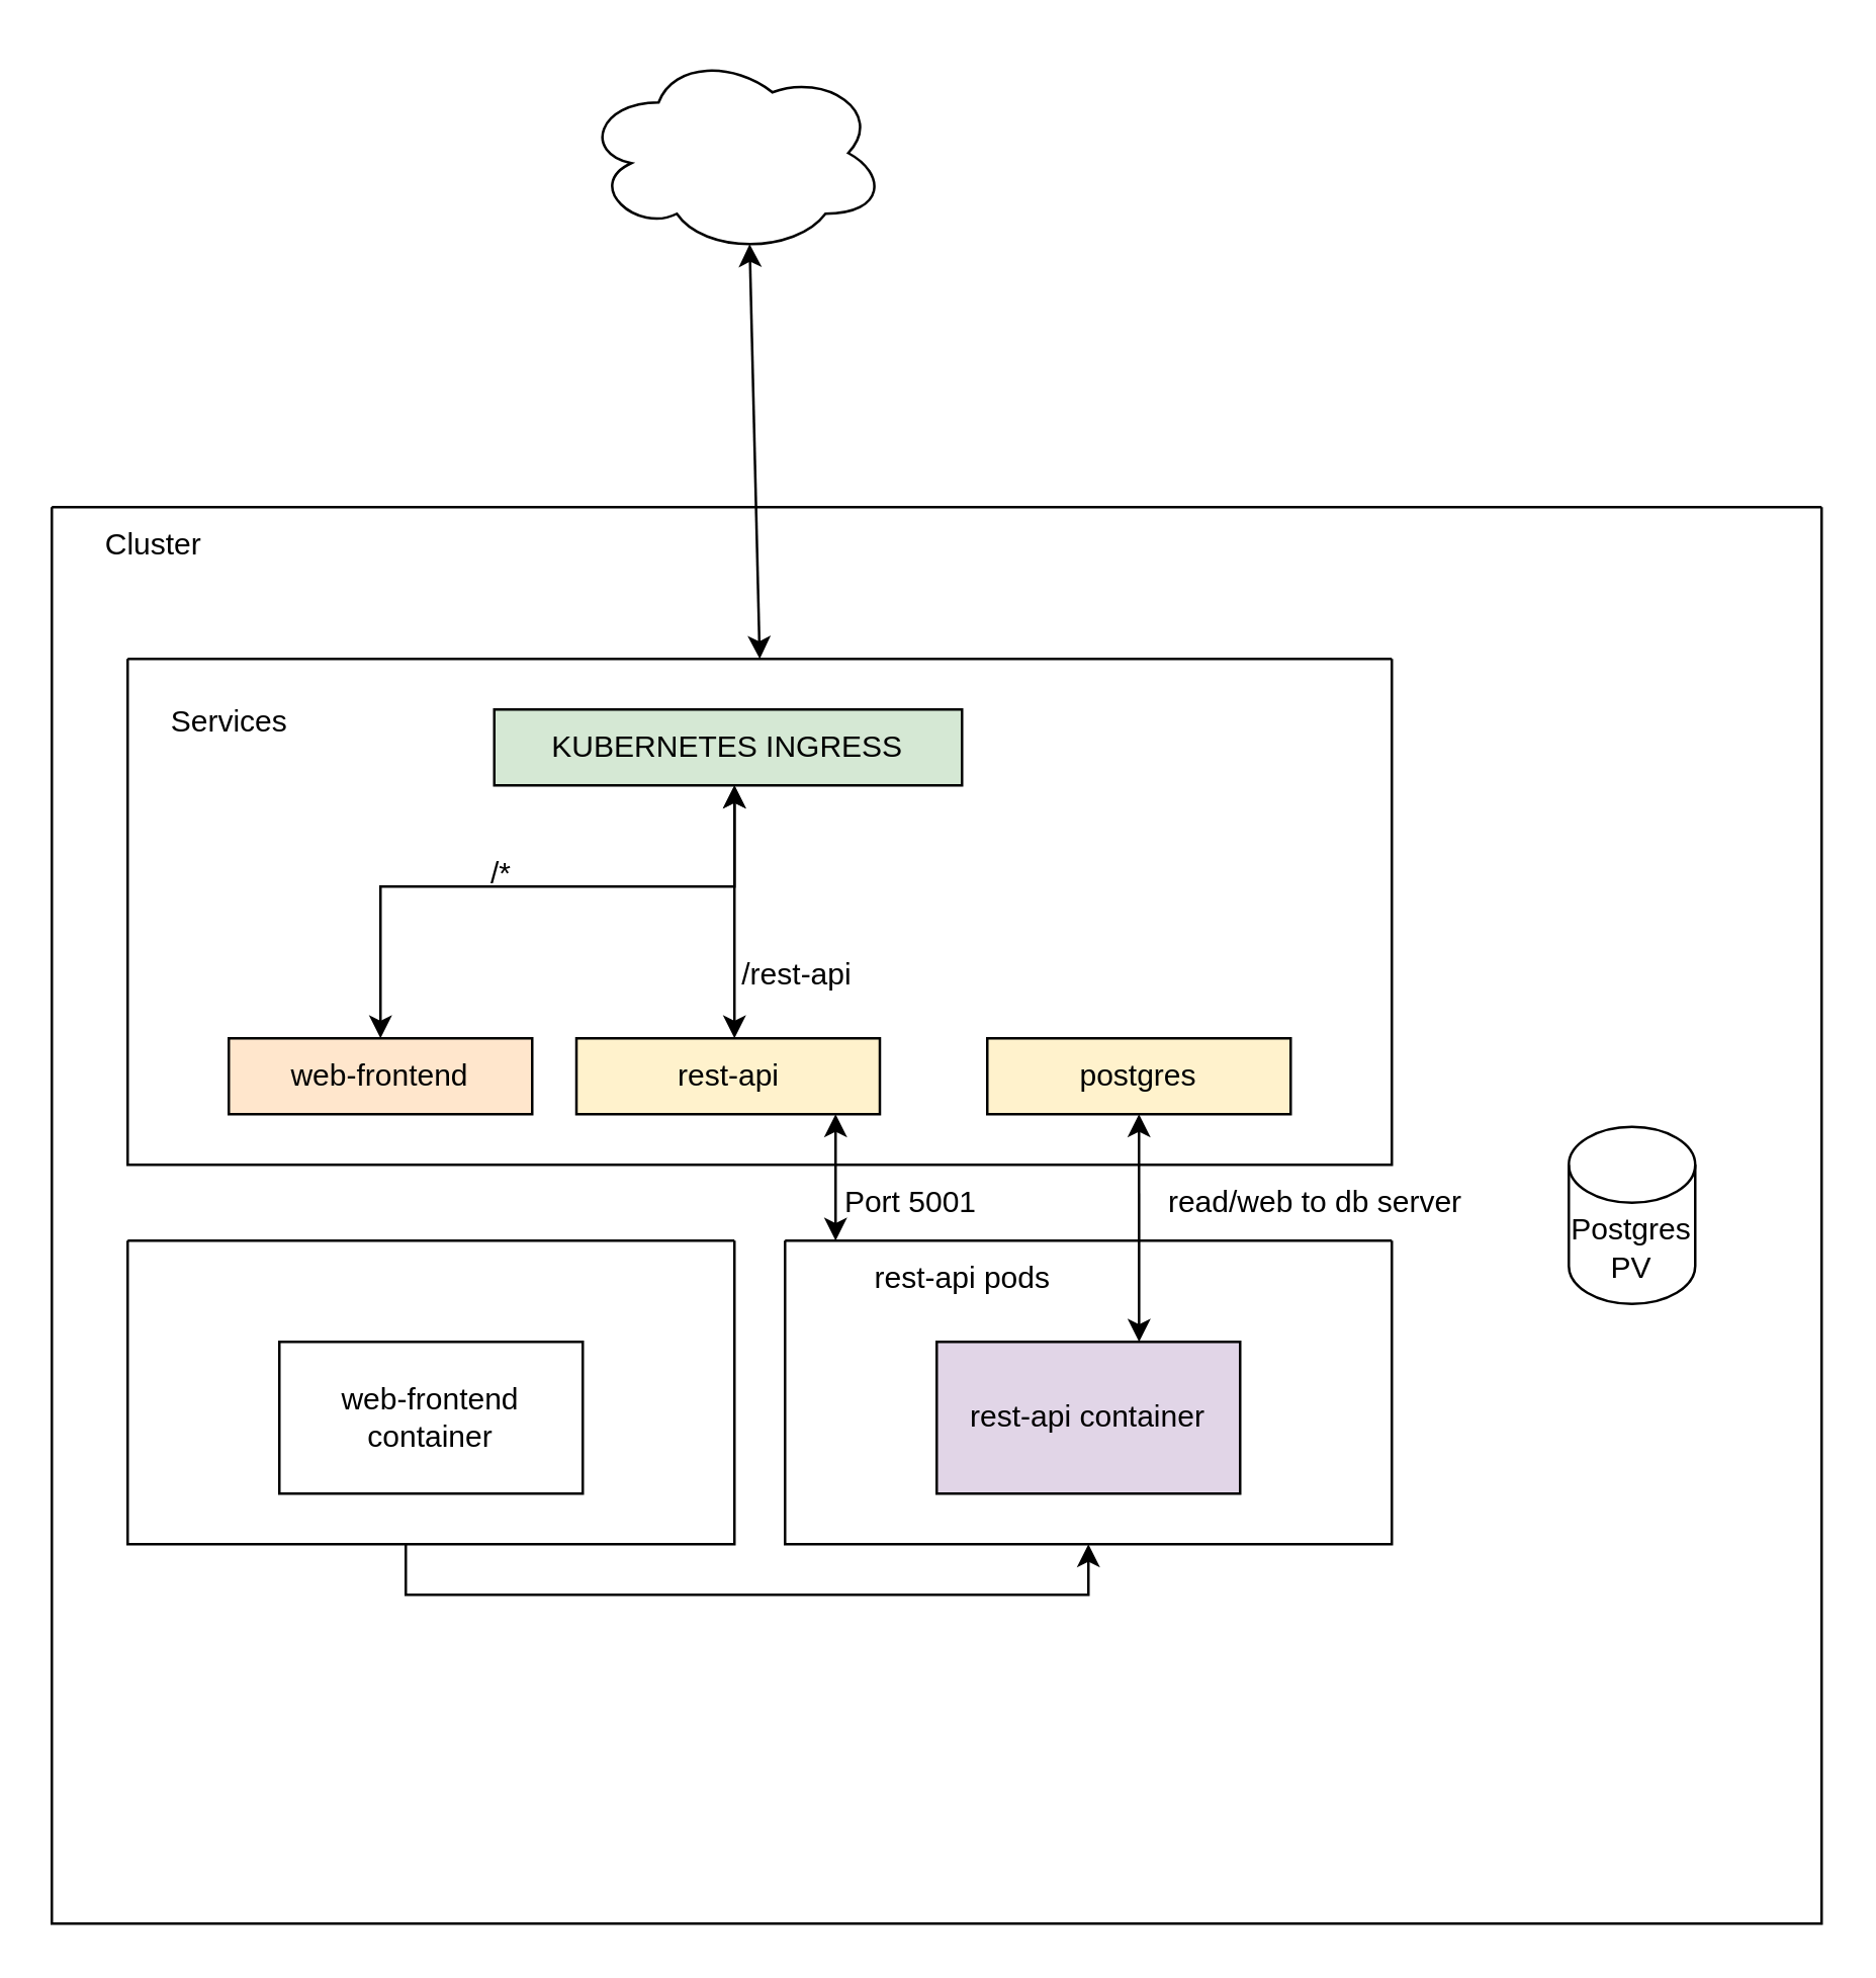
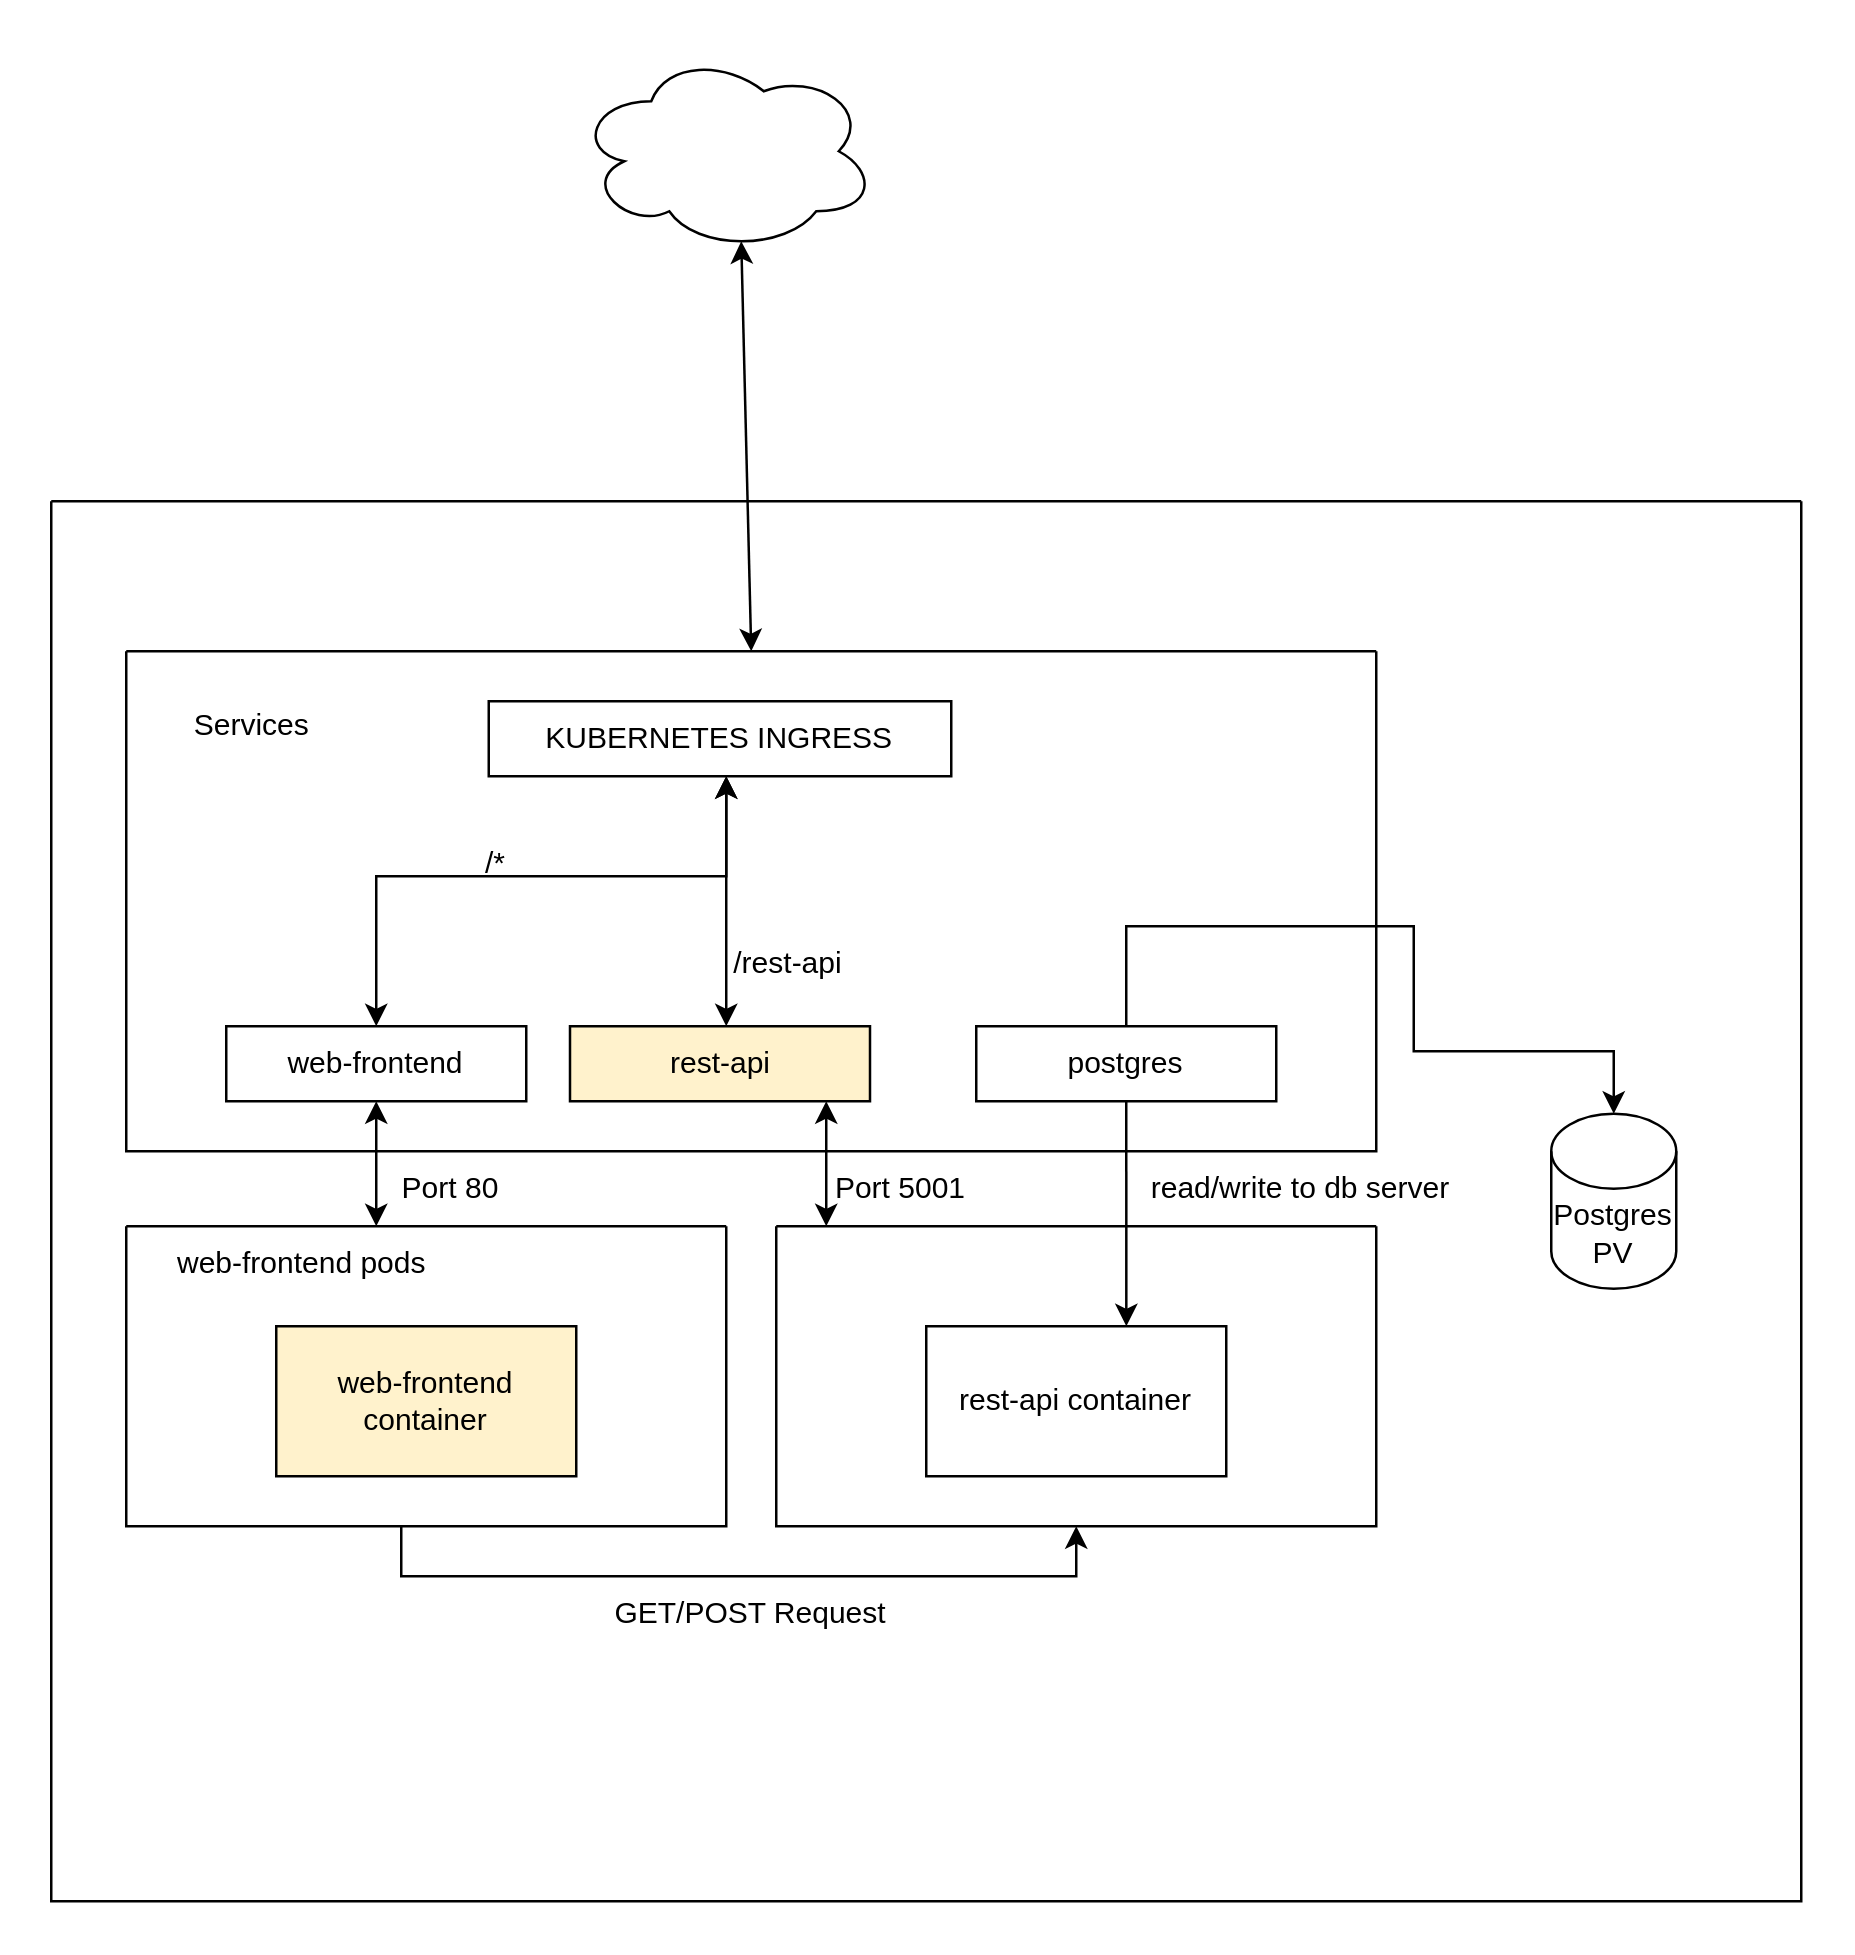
  <mxCell id="0" />
  <mxCell id="1" parent="0" />
  <mxCell id="2" value="" style="swimlane;startSize=0;" vertex="1" parent="1"><mxGeometry x="20" y="200" width="700" height="560" as="geometry" /></mxCell>
- <mxCell id="3" value="Cluster" style="text;html=1;align=center;verticalAlign=middle;resizable=0;points=[];autosize=1;strokeColor=none;fillColor=none;" vertex="1" parent="2"><mxGeometry x="10" width="60" height="30" as="geometry" /></mxCell>
  <mxCell id="4" value="" style="swimlane;startSize=0;" vertex="1" parent="2"><mxGeometry x="30" y="60" width="500" height="200" as="geometry" /></mxCell>
- <mxCell id="5" value="KUBERNETES INGRESS" style="rounded=0;whiteSpace=wrap;html=1;fillColor=#d5e8d4;" vertex="1" parent="4"><mxGeometry x="145" y="20" width="185" height="30" as="geometry" /></mxCell>
- <mxCell id="6" value="web-frontend" style="rounded=0;whiteSpace=wrap;html=1;fillColor=#ffe6cc;" vertex="1" parent="4"><mxGeometry x="40" y="150" width="120" height="30" as="geometry" /></mxCell>
+ <mxCell id="5" value="KUBERNETES INGRESS" style="rounded=0;whiteSpace=wrap;html=1;" vertex="1" parent="4"><mxGeometry x="145" y="20" width="185" height="30" as="geometry" /></mxCell>
+ <mxCell id="6" value="web-frontend" style="rounded=0;whiteSpace=wrap;html=1;" vertex="1" parent="4"><mxGeometry x="40" y="150" width="120" height="30" as="geometry" /></mxCell>
  <mxCell id="7" value="rest-api" style="rounded=0;whiteSpace=wrap;html=1;fillColor=#fff2cc;" vertex="1" parent="4"><mxGeometry x="177.5" y="150" width="120" height="30" as="geometry" /></mxCell>
- <mxCell id="8" value="Services" style="text;html=1;align=center;verticalAlign=middle;resizable=0;points=[];autosize=1;strokeColor=none;fillColor=none;" vertex="1" parent="4"><mxGeometry x="5" y="10" width="70" height="30" as="geometry" /></mxCell>
- <mxCell id="9" value="postgres" style="rounded=0;whiteSpace=wrap;html=1;fillColor=#fff2cc;" vertex="1" parent="4"><mxGeometry x="340" y="150" width="120" height="30" as="geometry" /></mxCell>
+ <mxCell id="8" value="Services" style="text;html=1;align=center;verticalAlign=middle;resizable=0;points=[];autosize=1;strokeColor=none;fillColor=none;" vertex="1" parent="4"><mxGeometry x="15" y="15" width="70" height="30" as="geometry" /></mxCell>
+ <mxCell id="9" value="postgres" style="rounded=0;whiteSpace=wrap;html=1;" vertex="1" parent="4"><mxGeometry x="340" y="150" width="120" height="30" as="geometry" /></mxCell>
  <mxCell id="10" value="" style="endArrow=classic;startArrow=classic;html=1;rounded=0;exitX=0.5;exitY=0;exitDx=0;exitDy=0;" edge="1" parent="4" source="6"><mxGeometry width="50" height="50" relative="1" as="geometry"><mxPoint x="190" y="100" as="sourcePoint" /><mxPoint x="240" y="50" as="targetPoint" /><Array as="points"><mxPoint x="100" y="90" /><mxPoint x="240" y="90" /></Array></mxGeometry></mxCell>
  <mxCell id="11" value="/*" style="text;html=1;strokeColor=none;fillColor=none;align=center;verticalAlign=middle;whiteSpace=wrap;rounded=0;" vertex="1" parent="4"><mxGeometry x="117.5" y="70" width="60" height="30" as="geometry" /></mxCell>
  <mxCell id="12" value="/rest-api" style="text;html=1;strokeColor=none;fillColor=none;align=center;verticalAlign=middle;whiteSpace=wrap;rounded=0;" vertex="1" parent="4"><mxGeometry x="235" y="110" width="60" height="30" as="geometry" /></mxCell>
  <mxCell id="13" value="" style="endArrow=classic;startArrow=classic;html=1;rounded=0;entryX=0.5;entryY=1;entryDx=0;entryDy=0;exitX=0.75;exitY=0;exitDx=0;exitDy=0;exitPerimeter=0;" edge="1" parent="4"><mxGeometry width="50" height="50" relative="1" as="geometry"><mxPoint x="280" y="230" as="sourcePoint" /><mxPoint x="280" y="180" as="targetPoint" /></mxGeometry></mxCell>
  <mxCell id="14" value="" style="endArrow=classic;startArrow=classic;html=1;rounded=0;" edge="1" parent="4"><mxGeometry width="50" height="50" relative="1" as="geometry"><mxPoint x="240" y="150" as="sourcePoint" /><mxPoint x="240" y="50" as="targetPoint" /></mxGeometry></mxCell>
  <mxCell id="15" value="" style="swimlane;startSize=0;" vertex="1" parent="2"><mxGeometry x="30" y="290" width="240" height="120" as="geometry" /></mxCell>
- <mxCell id="17" value="web-frontend container" style="rounded=0;whiteSpace=wrap;html=1;" vertex="1" parent="15"><mxGeometry x="60" y="40" width="120" height="60" as="geometry" /></mxCell>
+ <mxCell id="16" value="web-frontend pods" style="text;html=1;align=center;verticalAlign=middle;resizable=0;points=[];autosize=1;strokeColor=none;fillColor=none;" vertex="1" parent="15"><mxGeometry x="10" width="120" height="30" as="geometry" /></mxCell>
+ <mxCell id="17" value="web-frontend container" style="rounded=0;whiteSpace=wrap;html=1;fillColor=#fff2cc;" vertex="1" parent="15"><mxGeometry x="60" y="40" width="120" height="60" as="geometry" /></mxCell>
  <mxCell id="18" value="" style="swimlane;startSize=0;" vertex="1" parent="2"><mxGeometry x="290" y="290" width="240" height="120" as="geometry" /></mxCell>
- <mxCell id="19" value="rest-api pods" style="text;html=1;align=center;verticalAlign=middle;resizable=0;points=[];autosize=1;strokeColor=none;fillColor=none;" vertex="1" parent="18"><mxGeometry x="25" width="90" height="30" as="geometry" /></mxCell>
- <mxCell id="20" value="rest-api container" style="rounded=0;whiteSpace=wrap;html=1;fillColor=#e1d5e7;" vertex="1" parent="18"><mxGeometry x="60" y="40" width="120" height="60" as="geometry" /></mxCell>
+ <mxCell id="20" value="rest-api container" style="rounded=0;whiteSpace=wrap;html=1;" vertex="1" parent="18"><mxGeometry x="60" y="40" width="120" height="60" as="geometry" /></mxCell>
  <mxCell id="21" style="edgeStyle=orthogonalEdgeStyle;rounded=0;orthogonalLoop=1;jettySize=auto;html=1;entryX=0.5;entryY=1;entryDx=0;entryDy=0;" edge="1" parent="2" target="18"><mxGeometry relative="1" as="geometry"><mxPoint x="140" y="410" as="sourcePoint" /><Array as="points"><mxPoint x="140" y="430" /><mxPoint x="410" y="430" /></Array></mxGeometry></mxCell>
- <mxCell id="22" value="" style="endArrow=classic;startArrow=classic;html=1;rounded=0;entryX=0.5;entryY=1;entryDx=0;entryDy=0;exitX=0.667;exitY=0;exitDx=0;exitDy=0;exitPerimeter=0;" edge="1" parent="2" source="20" target="9"><mxGeometry width="50" height="50" relative="1" as="geometry"><mxPoint x="270" y="220" as="sourcePoint" /><mxPoint x="320" y="170" as="targetPoint" /></mxGeometry></mxCell>
+ <mxCell id="22" value="" style="endArrow=none;startArrow=classic;html=1;rounded=0;entryX=0.5;entryY=1;entryDx=0;entryDy=0;exitX=0.667;exitY=0;exitDx=0;exitDy=0;exitPerimeter=0;" edge="1" parent="2" source="20" target="9"><mxGeometry width="50" height="50" relative="1" as="geometry"><mxPoint x="270" y="220" as="sourcePoint" /><mxPoint x="320" y="170" as="targetPoint" /></mxGeometry></mxCell>
+ <mxCell id="23" value="" style="endArrow=classic;startArrow=classic;html=1;rounded=0;entryX=0.5;entryY=1;entryDx=0;entryDy=0;exitX=0.75;exitY=0;exitDx=0;exitDy=0;exitPerimeter=0;" edge="1" parent="2" source="16" target="6"><mxGeometry width="50" height="50" relative="1" as="geometry"><mxPoint x="80" y="300" as="sourcePoint" /><mxPoint x="130" y="250" as="targetPoint" /></mxGeometry></mxCell>
+ <mxCell id="24" value="Port 80" style="text;html=1;strokeColor=none;fillColor=none;align=center;verticalAlign=middle;whiteSpace=wrap;rounded=0;" vertex="1" parent="2"><mxGeometry x="130" y="260" width="60" height="30" as="geometry" /></mxCell>
  <mxCell id="25" value="Port 5001" style="text;html=1;strokeColor=none;fillColor=none;align=center;verticalAlign=middle;whiteSpace=wrap;rounded=0;" vertex="1" parent="2"><mxGeometry x="310" y="260" width="60" height="30" as="geometry" /></mxCell>
- <mxCell id="27" value="read/web to db server" style="text;html=1;strokeColor=none;fillColor=none;align=center;verticalAlign=middle;whiteSpace=wrap;rounded=0;" vertex="1" parent="2"><mxGeometry x="430" y="260" width="140" height="30" as="geometry" /></mxCell>
+ <mxCell id="26" value="GET/POST Request" style="text;html=1;strokeColor=none;fillColor=none;align=center;verticalAlign=middle;whiteSpace=wrap;rounded=0;" vertex="1" parent="2"><mxGeometry x="210" y="430" width="140" height="30" as="geometry" /></mxCell>
+ <mxCell id="27" value="read/write to db server" style="text;html=1;strokeColor=none;fillColor=none;align=center;verticalAlign=middle;whiteSpace=wrap;rounded=0;" vertex="1" parent="2"><mxGeometry x="430" y="260" width="140" height="30" as="geometry" /></mxCell>
  <mxCell id="28" value="Postgres&lt;br&gt;PV" style="shape=cylinder3;whiteSpace=wrap;html=1;boundedLbl=1;backgroundOutline=1;size=15;" vertex="1" parent="2"><mxGeometry x="600" y="245" width="50" height="70" as="geometry" /></mxCell>
+ <mxCell id="29" style="edgeStyle=orthogonalEdgeStyle;rounded=0;orthogonalLoop=1;jettySize=auto;html=1;entryX=0.5;entryY=0;entryDx=0;entryDy=0;entryPerimeter=0;" edge="1" parent="2" source="9" target="28"><mxGeometry relative="1" as="geometry"><Array as="points"><mxPoint x="430" y="170" /><mxPoint x="545" y="170" /><mxPoint x="545" y="220" /><mxPoint x="625" y="220" /></Array></mxGeometry></mxCell>
  <mxCell id="30" value="" style="ellipse;shape=cloud;whiteSpace=wrap;html=1;" vertex="1" parent="1"><mxGeometry x="230" y="20" width="120" height="80" as="geometry" /></mxCell>
  <mxCell id="31" value="" style="endArrow=classic;startArrow=classic;html=1;rounded=0;entryX=0.55;entryY=0.95;entryDx=0;entryDy=0;entryPerimeter=0;exitX=0.5;exitY=0;exitDx=0;exitDy=0;" edge="1" parent="1" source="4" target="30"><mxGeometry width="50" height="50" relative="1" as="geometry"><mxPoint x="315" y="270" as="sourcePoint" /><mxPoint x="365" y="220" as="targetPoint" /></mxGeometry></mxCell>
